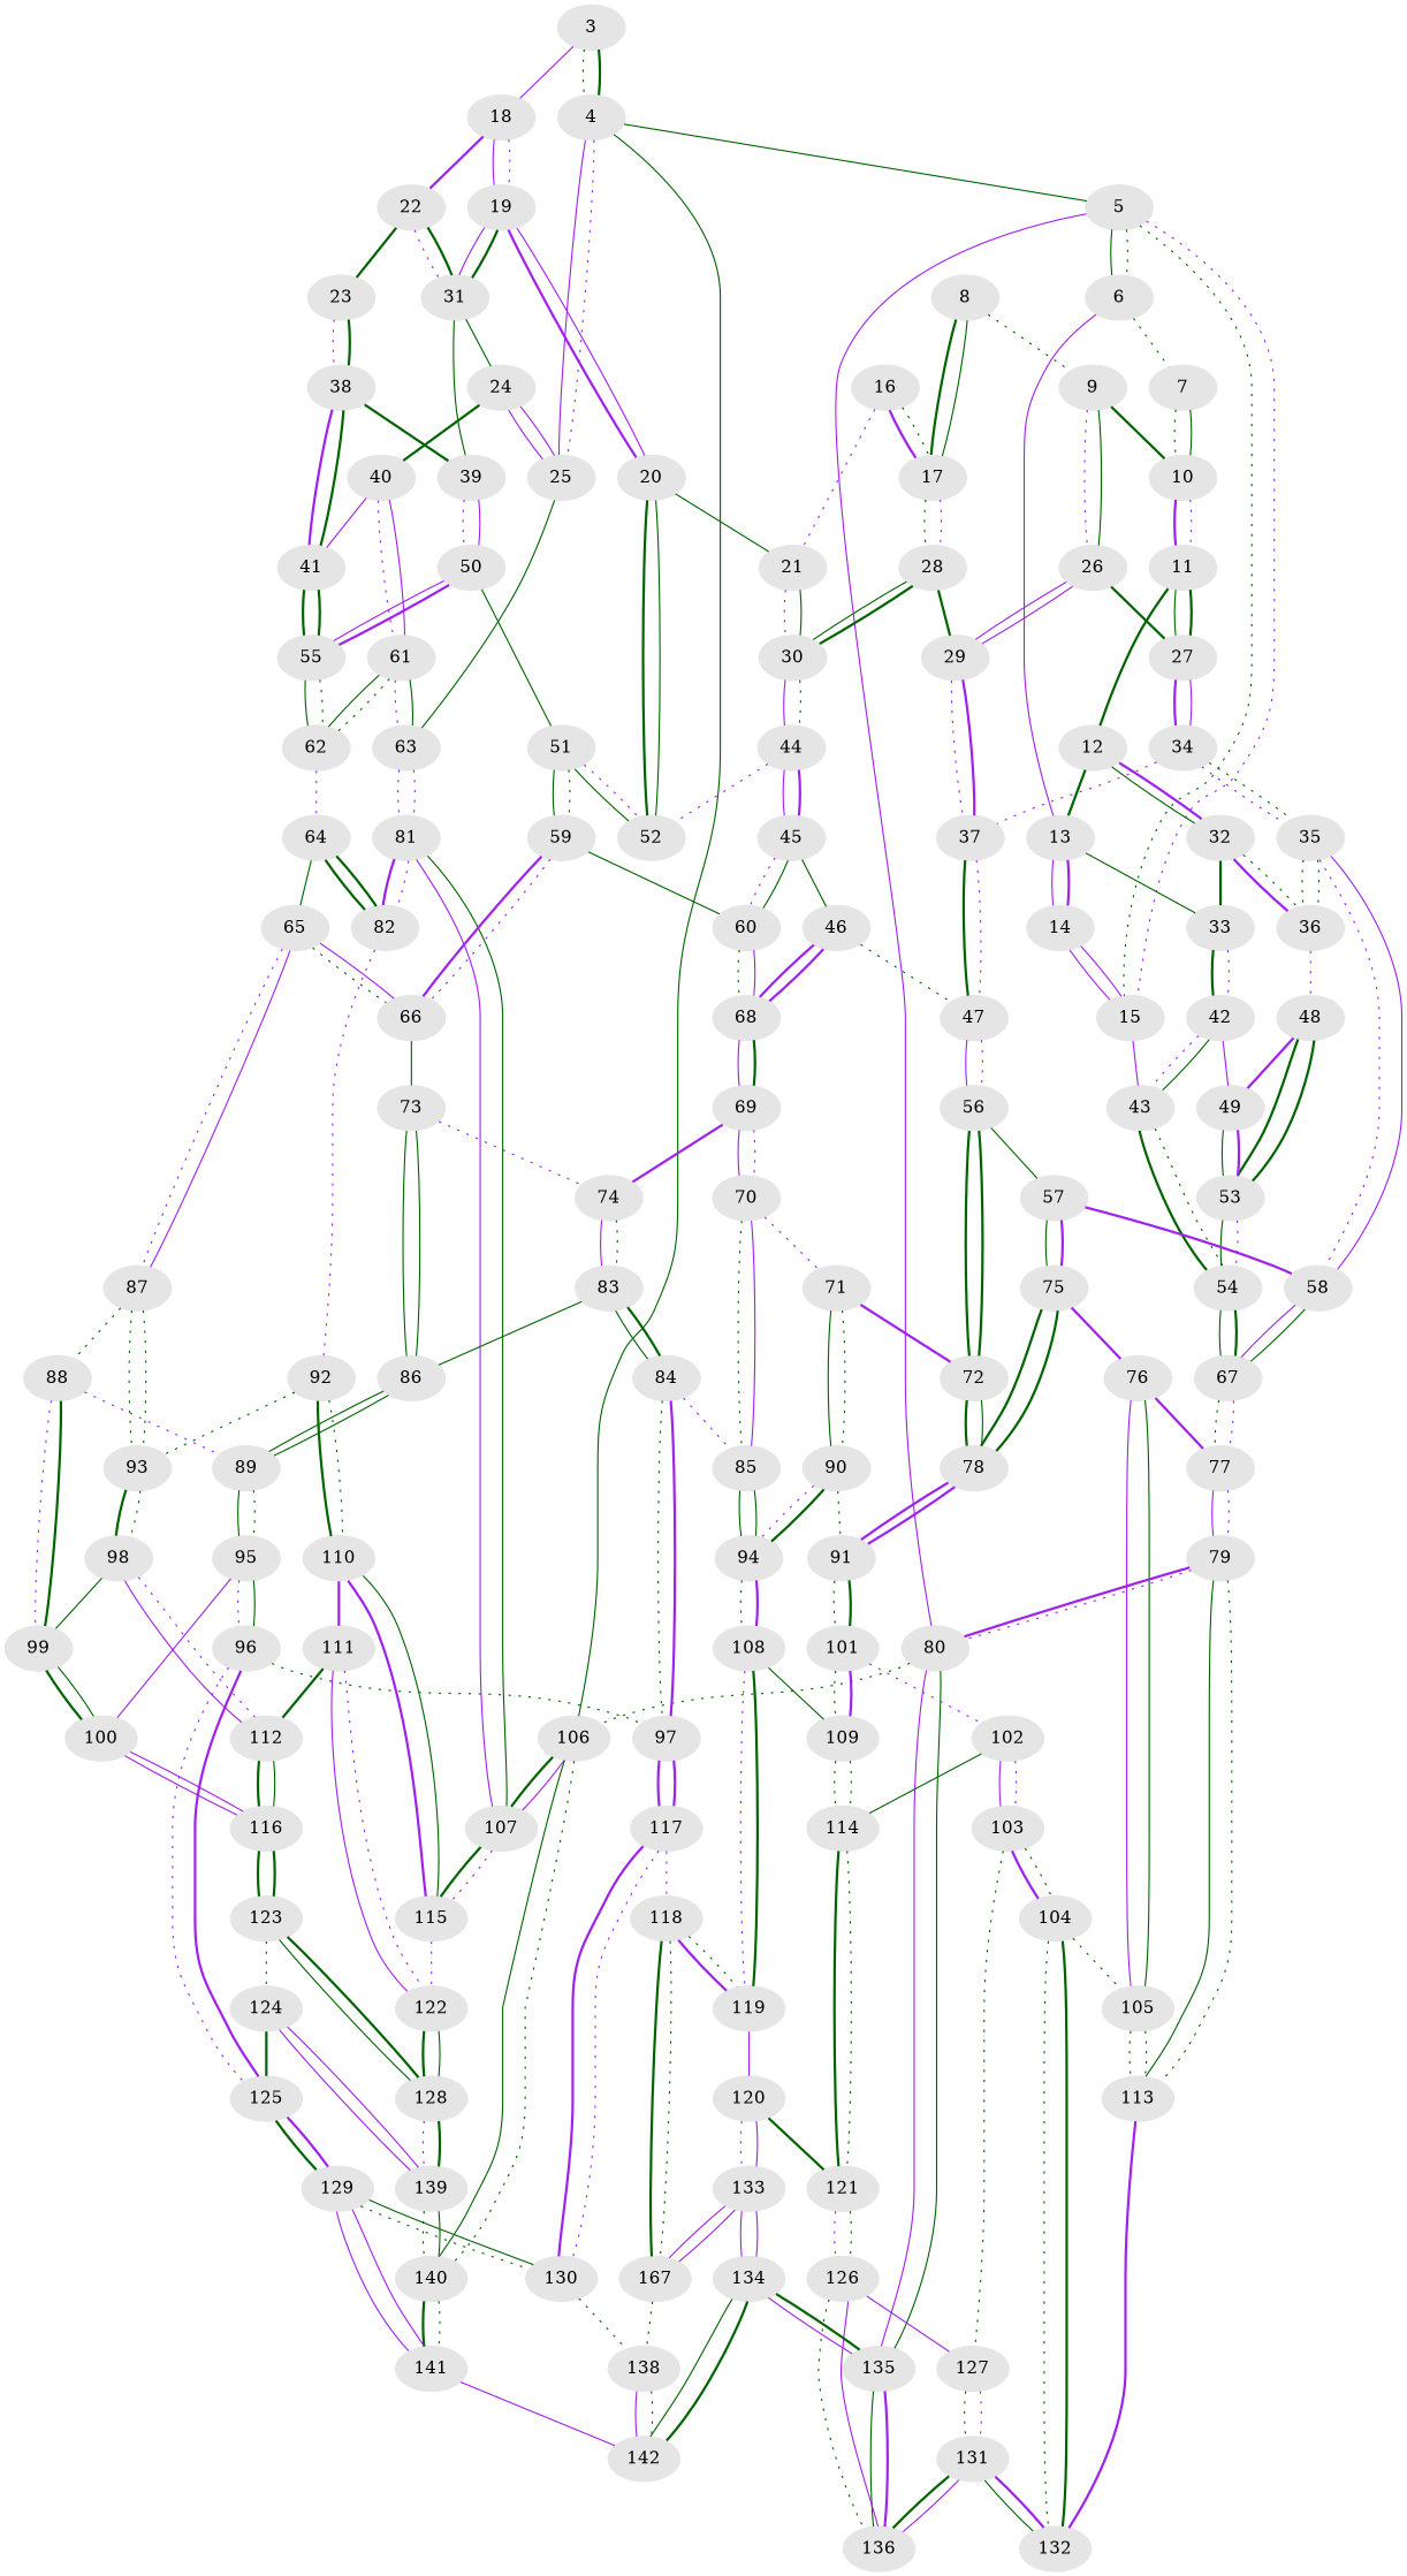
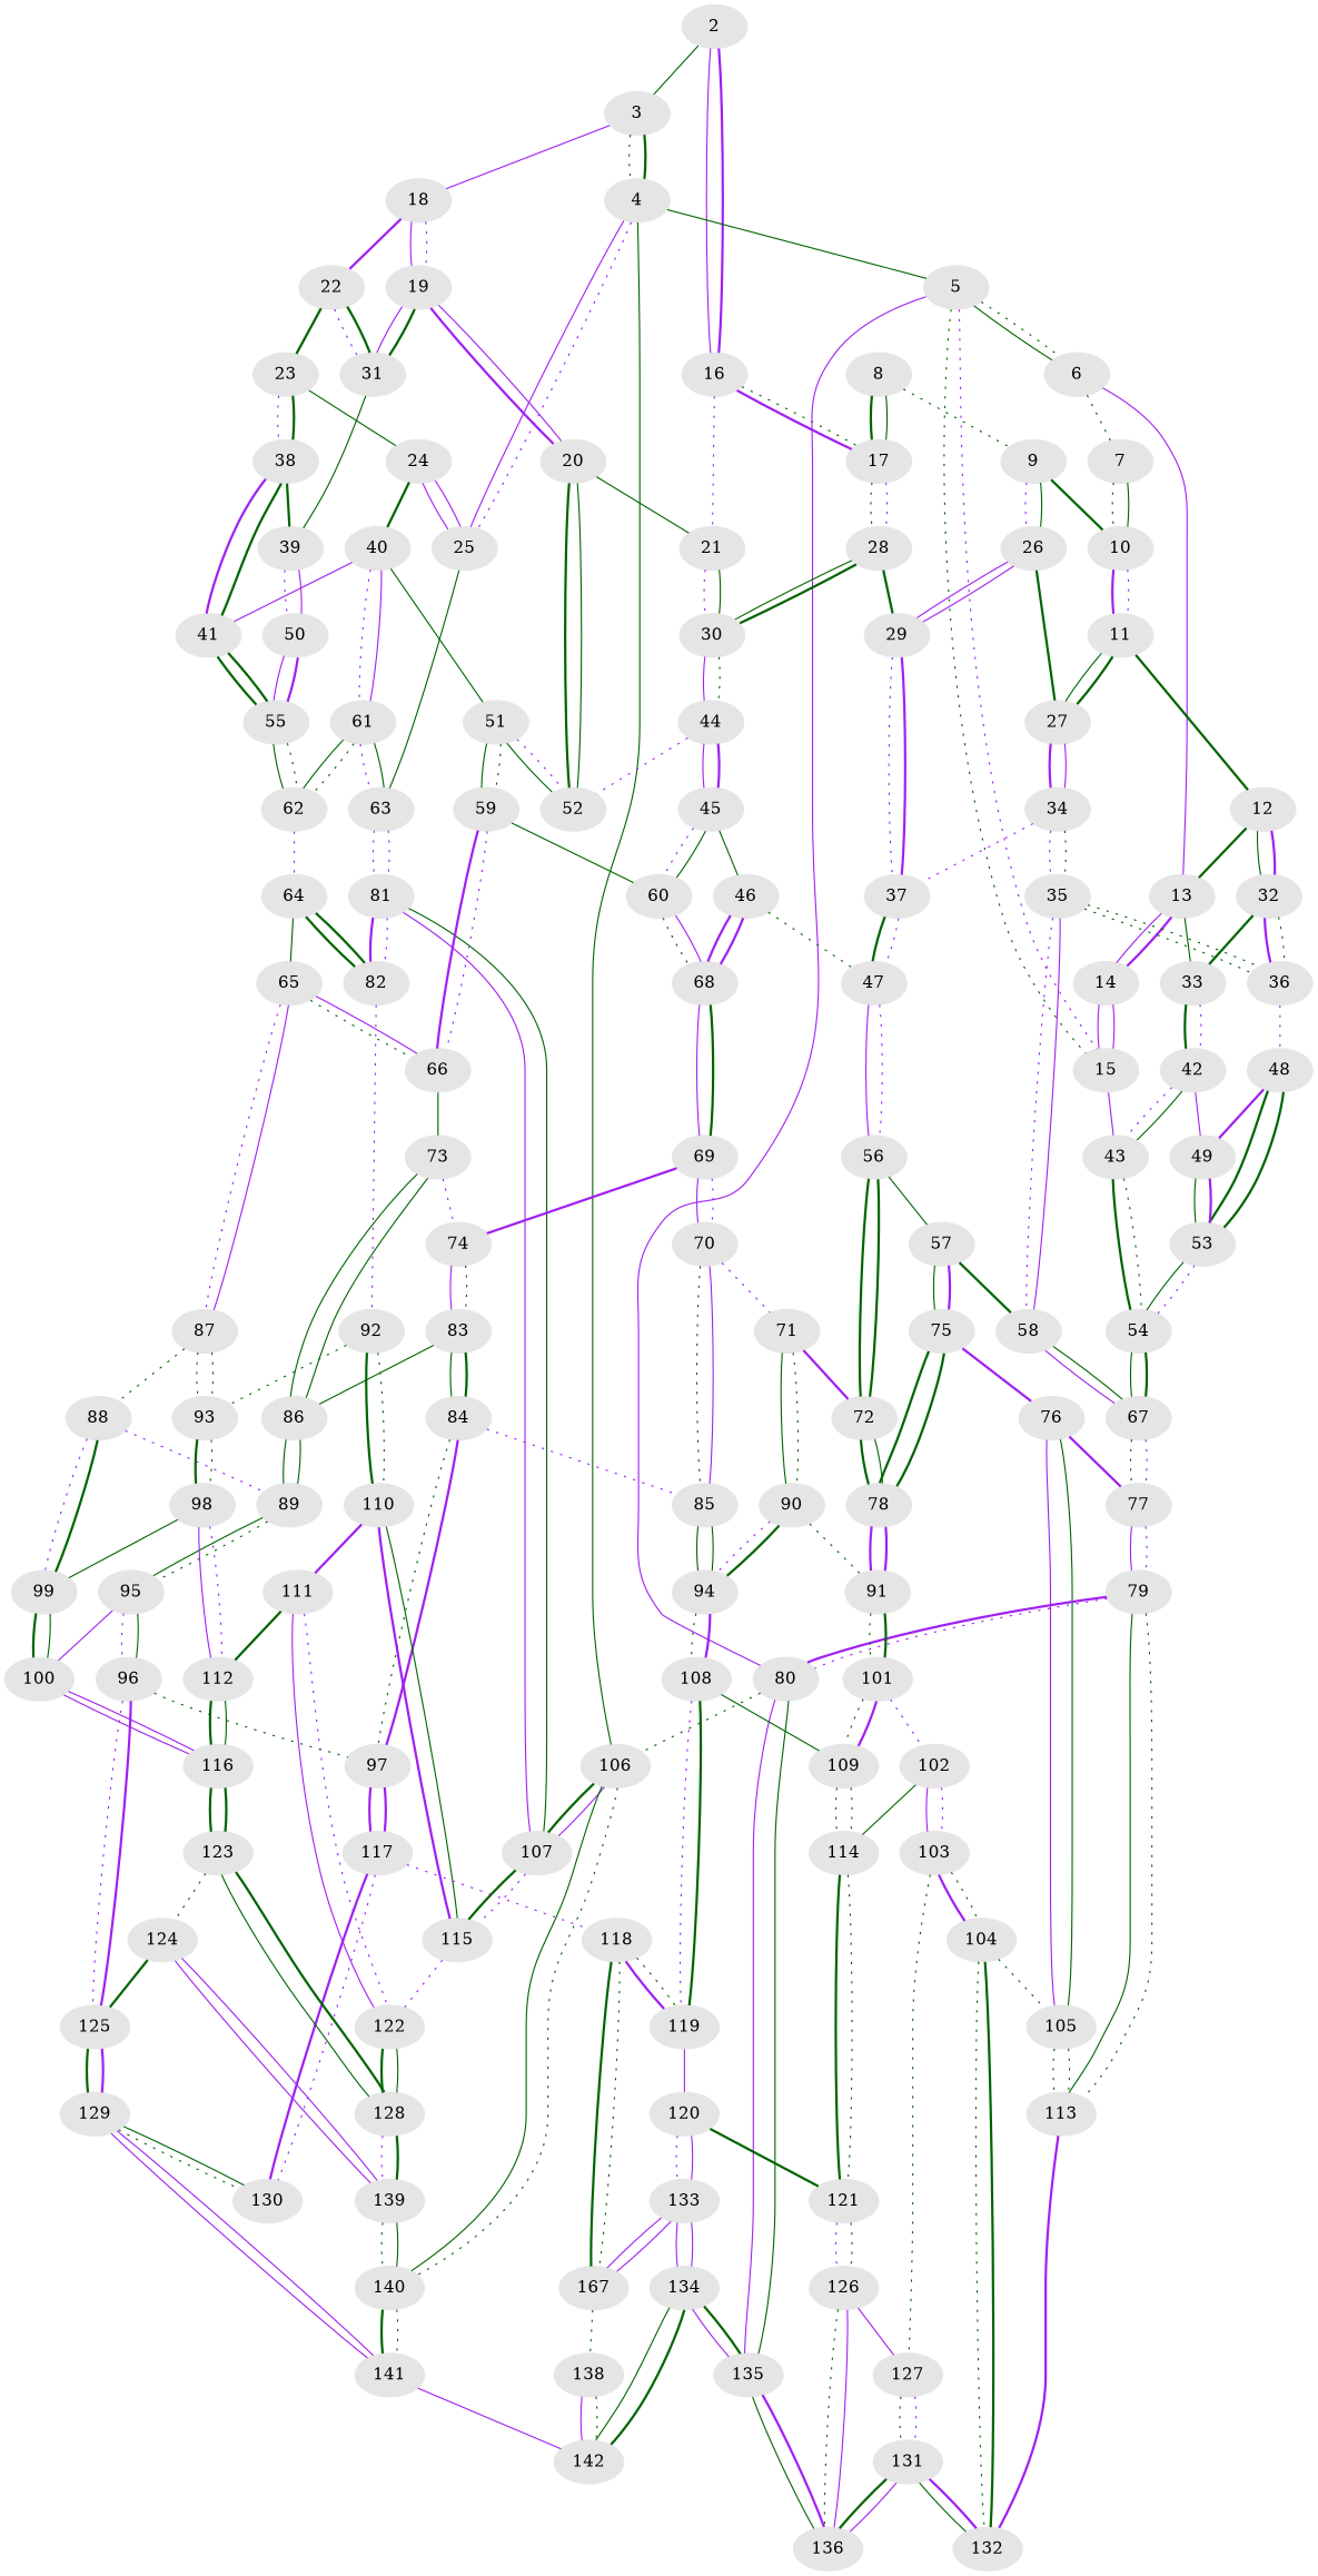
  graph {
    node [color=gray90 style=filled]
    edge [color=darkgreen style=solid]
+   2
    3
    16
    8
    9
    17
    4
    18
    21
    5
    25
    106
    19
    22
    6
    15
    80
    63
    107
    140
    7
    13
    43
    135
    10
    14
    33
    11
    26
    28
    27
    29
    12
    32
    34
    36
    42
    54
    30
    20
    31
    23
    52
    39
    44
    24
    38
    40
    41
    61
    81
    37
    35
    47
    45
    50
    48
    49
    58
    67
    53
    56
    55
    51
    62
    46
    60
    68
    69
    57
    72
    59
    66
    77
    64
    75
    78
    76
    73
    65
    82
    87
    92
    88
    93
    74
    86
    79
    70
    71
    85
    83
    90
    94
    91
    89
    84
    105
    113
    101
    132
    136
    115
    110
    97
    117
    108
    95
    99
    98
    100
    96
    102
    109
    111
    112
    119
    125
    116
    129
    118
    130
    123
    103
    114
    104
    127
    121
    131
    141
    122
    120
    128
    126
    124
    n136 [label=167]
    138
    133
    134
    139
    142
+   2 -- 3
+   2 -- 16 [color=purple]
+   2 -- 16 [color=purple style=bold]
    3 -- 4 [style=dotted]
    3 -- 4 [style=bold]
    3 -- 18 [color=purple]
    16 -- 17 [color=purple style=bold]
    16 -- 17 [style=dotted]
    16 -- 21 [color=purple style=dotted]
    8 -- 9 [style=dotted]
    8 -- 17 [style=bold]
    8 -- 17
    9 -- 10 [style=bold]
    9 -- 26 [color=purple style=dotted]
    9 -- 26
    17 -- 28 [style=dotted]
    17 -- 28 [color=purple style=dotted]
    4 -- 5
    4 -- 25 [color=purple]
    4 -- 25 [color=purple style=dotted]
    4 -- 106
    18 -- 19 [color=purple]
    18 -- 19 [color=purple style=dotted]
    18 -- 22 [color=purple style=bold]
    21 -- 30 [color=purple style=dotted]
    21 -- 30
    5 -- 6
    5 -- 6 [style=dotted]
    5 -- 15 [style=dotted]
    5 -- 15 [color=purple style=dotted]
    5 -- 80 [color=purple]
    25 -- 63
    106 -- 107 [style=bold]
    106 -- 107 [color=purple]
    106 -- 140
    106 -- 140 [style=dotted]
    19 -- 20 [color=purple style=bold]
    19 -- 20 [color=purple]
    19 -- 31 [color=purple]
    19 -- 31 [style=bold]
    22 -- 31 [color=purple style=dotted]
    22 -- 31 [style=bold]
    22 -- 23 [style=bold]
    6 -- 7 [style=dotted]
    6 -- 13 [color=purple]
    15 -- 43 [color=purple]
    80 -- 106 [style=dotted]
    80 -- 135 [color=purple]
    80 -- 135
    63 -- 81 [color=purple style=dotted]
    63 -- 81 [color=purple style=dotted]
    107 -- 115 [style=bold]
    107 -- 115 [color=purple style=dotted]
    140 -- 141 [style=bold]
    140 -- 141 [style=dotted]
    7 -- 10 [style=dotted]
    7 -- 10
    13 -- 14 [color=purple]
    13 -- 14 [color=purple style=bold]
    13 -- 33
    43 -- 54 [style=bold]
    43 -- 54 [style=dotted]
    135 -- 136
    135 -- 136 [color=purple style=bold]
    10 -- 11 [color=purple style=bold]
    10 -- 11 [color=purple style=dotted]
    14 -- 15 [color=purple]
    14 -- 15 [color=purple]
    33 -- 42 [style=bold]
    33 -- 42 [color=purple style=dotted]
    11 -- 27
    11 -- 27 [style=bold]
    11 -- 12 [style=bold]
    26 -- 27 [style=bold]
    26 -- 29 [color=purple]
    26 -- 29 [color=purple]
    28 -- 29 [style=bold]
    28 -- 30
    28 -- 30 [style=bold]
    27 -- 34 [color=purple style=bold]
    27 -- 34 [color=purple]
    29 -- 37 [color=purple style=dotted]
    29 -- 37 [color=purple style=bold]
    12 -- 13 [style=bold]
    12 -- 32
    12 -- 32 [color=purple style=bold]
    32 -- 33 [style=bold]
    32 -- 36 [color=purple style=bold]
    32 -- 36 [style=dotted]
    34 -- 37 [color=purple style=dotted]
    34 -- 35 [color=purple style=dotted]
    34 -- 35 [style=dotted]
    36 -- 48 [color=purple style=dotted]
    42 -- 43 [color=purple style=dotted]
    42 -- 43
    42 -- 49 [color=purple]
    54 -- 67
    54 -- 67 [style=bold]
    30 -- 44 [color=purple]
    30 -- 44 [style=dotted]
    20 -- 21
    20 -- 52 [style=bold]
    20 -- 52
    31 -- 39
-   31 -- 24
+   23 -- 24
    23 -- 38 [color=purple style=dotted]
    23 -- 38 [style=bold]
    39 -- 50 [color=purple style=dotted]
    39 -- 50 [color=purple]
    44 -- 52 [color=purple style=dotted]
    44 -- 45 [color=purple]
    44 -- 45 [color=purple style=bold]
    24 -- 25 [color=purple]
    24 -- 25 [color=purple]
    24 -- 40 [style=bold]
    38 -- 39 [style=bold]
    38 -- 41 [color=purple style=bold]
    38 -- 41 [style=bold]
    40 -- 41 [color=purple]
    40 -- 61 [color=purple style=dotted]
    40 -- 61 [color=purple]
    41 -- 55 [style=bold]
    41 -- 55 [style=bold]
    61 -- 63 [color=purple style=dotted]
    61 -- 63
    61 -- 62
    61 -- 62 [style=dotted]
    81 -- 107 [color=purple]
    81 -- 107
    81 -- 82 [color=purple style=bold]
    81 -- 82 [color=purple style=dotted]
    37 -- 47 [style=bold]
    37 -- 47 [color=purple style=dotted]
    35 -- 36 [style=dotted]
    35 -- 36 [style=dotted]
    35 -- 58 [color=purple style=dotted]
    35 -- 58 [color=purple]
    47 -- 56 [color=purple]
    47 -- 56 [color=purple style=dotted]
    45 -- 46
    45 -- 60 [color=purple style=dotted]
    45 -- 60
    50 -- 55 [color=purple]
    50 -- 55 [color=purple style=bold]
-   50 -- 51
+   40 -- 51
    48 -- 49 [color=purple style=bold]
    48 -- 53 [style=bold]
    48 -- 53 [style=bold]
    49 -- 53
    49 -- 53 [color=purple style=bold]
    58 -- 67 [color=purple]
    58 -- 67
    67 -- 77 [style=dotted]
    67 -- 77 [color=purple style=dotted]
    53 -- 54
    53 -- 54 [color=purple style=dotted]
    56 -- 57
    56 -- 72 [style=bold]
    56 -- 72 [style=bold]
    55 -- 62
    55 -- 62 [style=dotted]
    51 -- 52
    51 -- 52 [color=purple style=dotted]
    51 -- 59
    51 -- 59 [style=dotted]
    62 -- 64 [color=purple style=dotted]
    46 -- 47 [style=dotted]
    46 -- 68 [color=purple style=bold]
    46 -- 68 [color=purple style=bold]
    60 -- 68 [style=dotted]
    60 -- 68 [color=purple]
    68 -- 69 [color=purple]
    68 -- 69 [style=bold]
    69 -- 74 [color=purple style=bold]
    69 -- 70 [color=purple]
    69 -- 70 [color=purple style=dotted]
-   57 -- 58 [color=purple style=bold]
+   57 -- 58 [style=bold]
    57 -- 75
    57 -- 75 [color=purple style=bold]
    72 -- 78 [style=bold]
    72 -- 78
    59 -- 60
    59 -- 66 [color=purple style=bold]
    59 -- 66 [color=purple style=dotted]
    66 -- 73
    77 -- 79 [color=purple]
    77 -- 79 [color=purple style=dotted]
    64 -- 65
    64 -- 82 [style=bold]
    64 -- 82 [style=bold]
    75 -- 78 [style=bold]
    75 -- 78 [style=bold]
    75 -- 76 [color=purple style=bold]
    78 -- 91 [color=purple style=bold]
    78 -- 91 [color=purple style=bold]
    76 -- 77 [color=purple style=bold]
    76 -- 105 [color=purple]
    76 -- 105
    73 -- 74 [color=purple style=dotted]
    73 -- 86
    73 -- 86
    65 -- 66 [style=dotted]
    65 -- 66 [color=purple]
    65 -- 87 [color=purple style=dotted]
    65 -- 87 [color=purple]
    82 -- 92 [color=purple style=dotted]
    87 -- 88 [style=dotted]
    87 -- 93 [style=dotted]
    87 -- 93 [style=dotted]
    92 -- 93 [style=dotted]
    92 -- 110 [style=bold]
    92 -- 110 [style=dotted]
    88 -- 89 [color=purple style=dotted]
    88 -- 99 [color=purple style=dotted]
    88 -- 99 [style=bold]
    93 -- 98 [style=bold]
    93 -- 98 [style=dotted]
    74 -- 83 [color=purple]
    74 -- 83 [style=dotted]
    86 -- 89
    86 -- 89
    79 -- 80 [color=purple style=bold]
    79 -- 80 [color=purple style=dotted]
    79 -- 113
    79 -- 113 [style=dotted]
    70 -- 71 [color=purple style=dotted]
    70 -- 85 [style=dotted]
    70 -- 85 [color=purple]
    71 -- 72 [color=purple style=bold]
    71 -- 90
    71 -- 90 [style=dotted]
    85 -- 94
    85 -- 94
    83 -- 86
    83 -- 84
    83 -- 84 [style=bold]
    90 -- 94 [color=purple style=dotted]
    90 -- 94 [style=bold]
    90 -- 91 [style=dotted]
    94 -- 108 [style=dotted]
    94 -- 108 [color=purple style=bold]
    91 -- 101 [style=dotted]
    91 -- 101 [style=bold]
    89 -- 95
    89 -- 95 [style=dotted]
    84 -- 85 [color=purple style=dotted]
    84 -- 97 [style=dotted]
    84 -- 97 [color=purple style=bold]
    105 -- 113 [style=dotted]
    105 -- 113 [style=dotted]
    113 -- 132 [color=purple style=bold]
    101 -- 102 [color=purple style=dotted]
    101 -- 109 [style=dotted]
    101 -- 109 [color=purple style=bold]
    115 -- 122 [color=purple style=dotted]
    110 -- 115 [color=purple style=bold]
    110 -- 115
    110 -- 111 [color=purple style=bold]
    97 -- 117 [color=purple style=bold]
    97 -- 117 [color=purple style=bold]
    117 -- 118 [color=purple style=dotted]
    117 -- 130 [color=purple style=bold]
    117 -- 130 [color=purple style=dotted]
    108 -- 109
    108 -- 119 [color=purple style=dotted]
    108 -- 119 [style=bold]
    95 -- 100 [color=purple]
    95 -- 96 [color=purple style=dotted]
    95 -- 96
    99 -- 100 [style=bold]
    99 -- 100
    98 -- 99
    98 -- 112 [color=purple]
    98 -- 112 [color=purple style=dotted]
    100 -- 116 [color=purple]
    100 -- 116 [color=purple]
    96 -- 97 [style=dotted]
    96 -- 125 [color=purple style=dotted]
    96 -- 125 [color=purple style=bold]
    102 -- 103 [color=purple]
    102 -- 103 [color=purple style=dotted]
    102 -- 114
    109 -- 114 [style=dotted]
    109 -- 114 [style=dotted]
    111 -- 112 [style=bold]
    111 -- 122 [color=purple]
    111 -- 122 [color=purple style=dotted]
    112 -- 116 [style=bold]
    112 -- 116
    119 -- 120 [color=purple]
    125 -- 129 [style=bold]
    125 -- 129 [color=purple style=bold]
    116 -- 123 [style=bold]
    116 -- 123 [style=bold]
    129 -- 130 [style=dotted]
    129 -- 130
    129 -- 141 [color=purple]
    129 -- 141 [color=purple]
    118 -- 119 [color=purple style=bold]
    118 -- 119 [style=dotted]
    118 -- n136 [style=bold]
    118 -- n136 [style=dotted]
-   130 -- 138 [style=dotted]
    123 -- 128
    123 -- 128 [style=bold]
    123 -- 124 [style=dotted]
    103 -- 104 [color=purple style=bold]
    103 -- 104 [style=dotted]
    103 -- 127 [style=dotted]
    114 -- 121 [style=bold]
    114 -- 121 [style=dotted]
    104 -- 105 [style=dotted]
    104 -- 132 [style=dotted]
    104 -- 132 [style=bold]
    127 -- 131 [style=dotted]
    127 -- 131 [color=purple style=dotted]
    121 -- 126 [color=purple style=dotted]
    121 -- 126 [style=dotted]
    131 -- 132
    131 -- 132 [color=purple style=bold]
    131 -- 136 [style=bold]
    131 -- 136 [color=purple]
    141 -- 142 [color=purple]
    122 -- 128 [style=bold]
    122 -- 128
    120 -- 121 [style=bold]
    120 -- 133 [color=purple style=dotted]
    120 -- 133 [color=purple]
    128 -- 139 [color=purple style=dotted]
    128 -- 139 [style=bold]
    126 -- 136 [style=dotted]
    126 -- 136 [color=purple]
    126 -- 127 [color=purple]
    124 -- 125 [style=bold]
    124 -- 139 [color=purple]
    124 -- 139 [color=purple]
    n136 -- 138 [style=dotted]
    138 -- 142 [color=purple]
    138 -- 142 [style=dotted]
    133 -- n136 [color=purple]
    133 -- n136 [color=purple]
    133 -- 134 [color=purple]
    133 -- 134 [color=purple]
    134 -- 135 [color=purple]
    134 -- 135 [style=bold]
    134 -- 142
    134 -- 142 [style=bold]
    139 -- 140 [style=dotted]
    139 -- 140
  }
